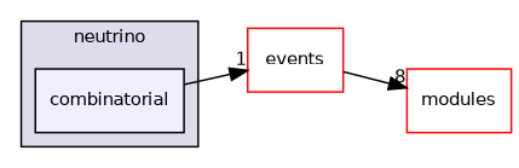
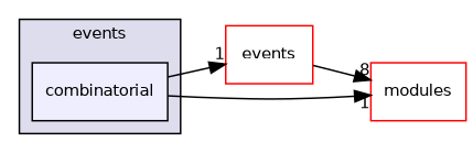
  digraph {
    compound=true
    rankdir=LR
    node [fillcolor=white fontname=Helvetica fontsize=10 shape=box style=filled color=red]
    edge [headlabel=1 labeldistance=1.5 labelfontname=Helvetica labelfontsize=10]
    n1 [fillcolor="#eeeeff" label=combinatorial pencolor=black color=""]
    n2 [label=events]
    n3 [label=modules]
    subgraph cluster_1 {
      bgcolor="#ddddee"
      fontname=Helvetica
      fontsize=10
-     label=neutrino
+     label=events
      pencolor=black
      n1
    }
    n1 -> n2
+   n1 -> n3
    n2 -> n3 [headlabel=8]
  }
